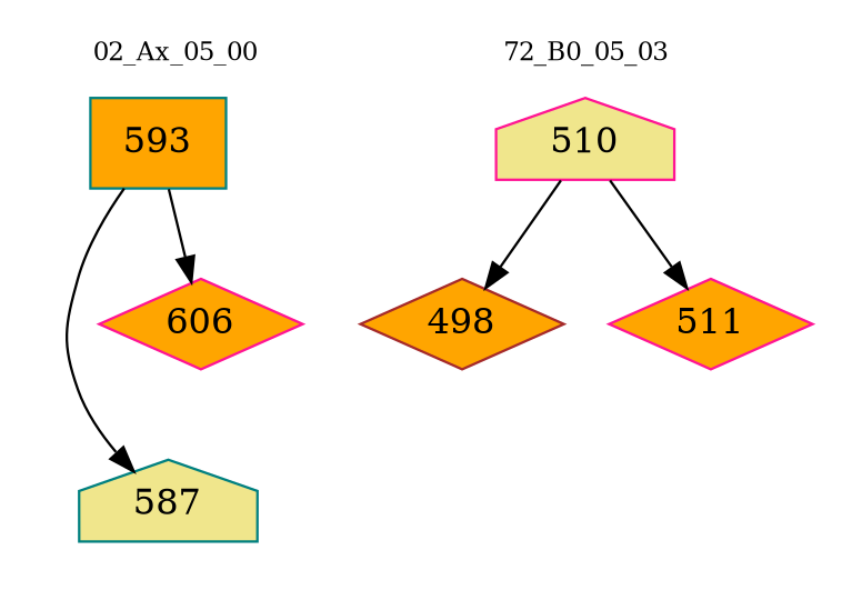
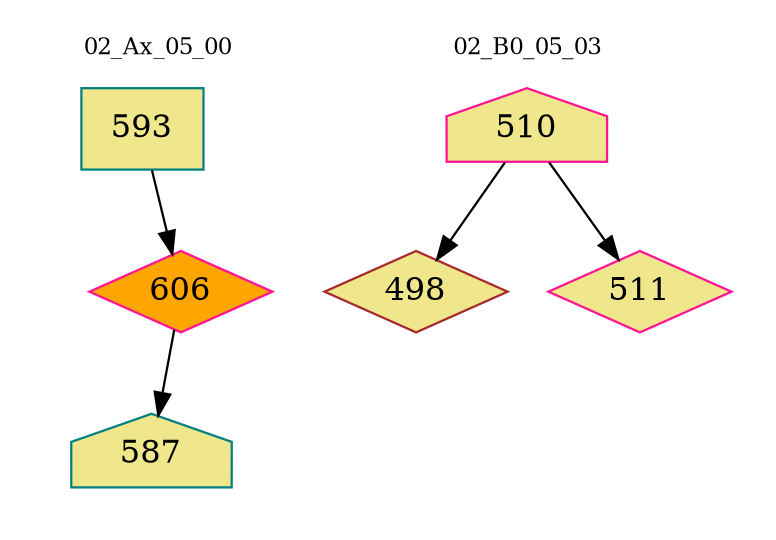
  digraph {
    node [color=deeppink fillcolor=khaki shape=diamond style=filled]
    edge [color=black]
-   n1 [color=teal fillcolor=orange label=593 shape=box]
+   n1 [color=teal label=593 shape=box]
    n2 [color=teal label=587 shape=house]
    n3 [fillcolor=orange label=606]
    n4 [label=510 shape=house]
-   n5 [color=brown fillcolor=orange label=498]
-   n6 [fillcolor=orange label=511]
+   n5 [color=brown label=498]
+   n6 [label=511]
    subgraph cluster_1 {
      color=white
      fontsize=10
      label="02_Ax_05_00"
      n1
      n2
      n3
    }
    subgraph cluster_2 {
      color=white
      fontsize=10
-     label="72_B0_05_03"
+     label="02_B0_05_03"
      n4
      n5
      n6
    }
-   n1 -> n2
+   n3 -> n2
    n1 -> n3
    n4 -> n5
    n4 -> n6
  }
